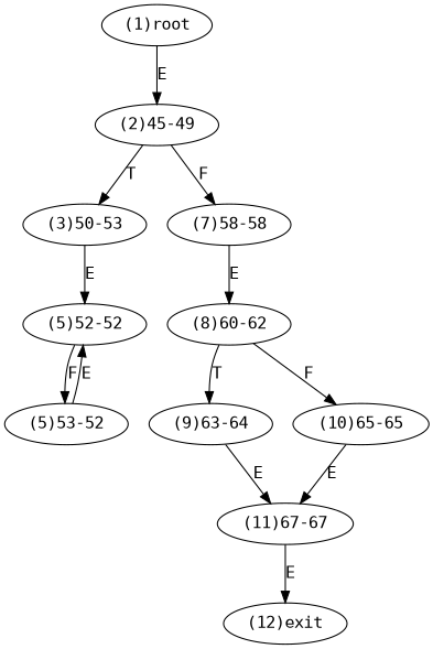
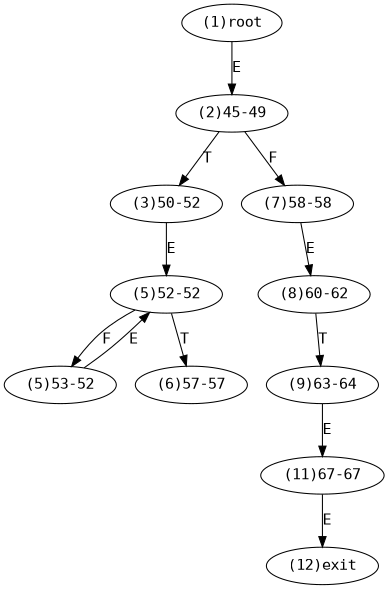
  digraph {
    fontname="DejaVu Sans Mono"
    node [fontname="DejaVu Sans Mono"]
    edge [fontname="DejaVu Sans Mono"]
    n1 [label="(1)root"]
    n2 [label="(2)45-49"]
-   n3 [label="(3)50-53"]
+   n3 [label="(3)50-52"]
    n4 [label="(7)58-58"]
    n5 [label="(5)52-52"]
    n6 [label="(8)60-62"]
    n7 [label="(5)53-52"]
+   n8 [label="(6)57-57"]
    n9 [label="(9)63-64"]
-   n10 [label="(10)65-65"]
    n11 [label="(11)67-67"]
    n12 [label="(12)exit"]
    n1 -> n2 [label=E]
    n2 -> n3 [label=T]
    n2 -> n4 [label=F]
    n3 -> n5 [label=E]
    n4 -> n6 [label=E]
    n5 -> n7 [label=F]
+   n5 -> n8 [label=T]
    n6 -> n9 [label=T]
-   n6 -> n10 [label=F]
    n7 -> n5 [label=E]
    n9 -> n11 [label=E]
-   n10 -> n11 [label=E]
    n11 -> n12 [label=E]
  }
